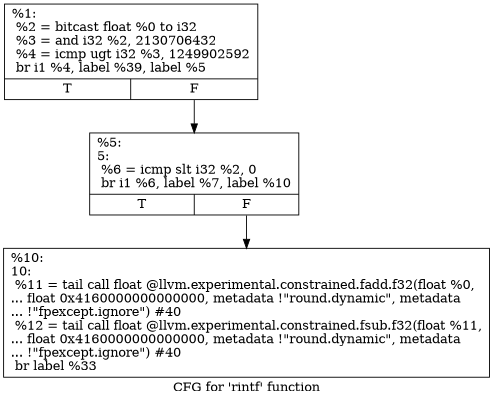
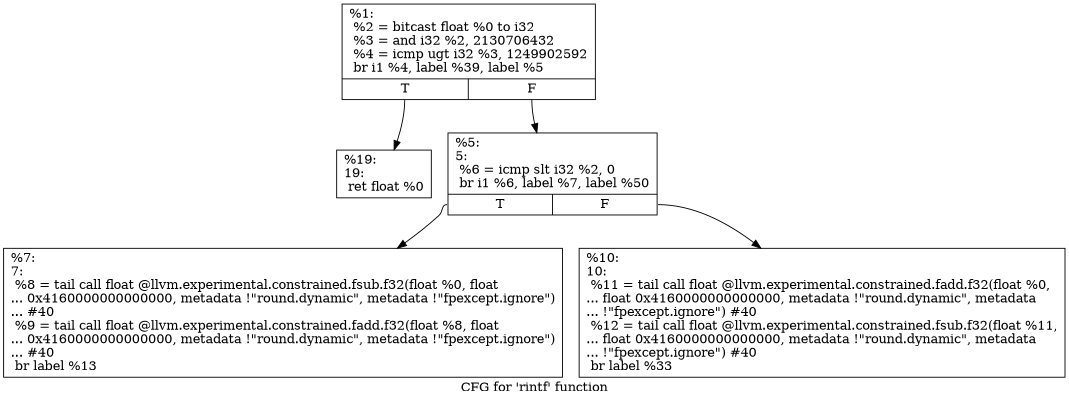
  digraph {
    label="CFG for 'rintf' function"
    node [shape=record]
    edge [tailport=s0]
    n1 [label="{%1:\l  %2 = bitcast float %0 to i32\l  %3 = and i32 %2, 2130706432\l  %4 = icmp ugt i32 %3, 1249902592\l  br i1 %4, label %39, label %5\l|{<s0>T|<s1>F}}"]
-   n3 [label="{%5:\l5:                                                \l  %6 = icmp slt i32 %2, 0\l  br i1 %6, label %7, label %10\l|{<s0>T|<s1>F}}"]
+   n2 [label="{%19:\l19:                                               \l  ret float %0\l}"]
+   n3 [label="{%5:\l5:                                                \l  %6 = icmp slt i32 %2, 0\l  br i1 %6, label %7, label %50\l|{<s0>T|<s1>F}}"]
+   n4 [label="{%7:\l7:                                                \l  %8 = tail call float @llvm.experimental.constrained.fsub.f32(float %0, float\l... 0x4160000000000000, metadata !\"round.dynamic\", metadata !\"fpexcept.ignore\")\l... #40\l  %9 = tail call float @llvm.experimental.constrained.fadd.f32(float %8, float\l... 0x4160000000000000, metadata !\"round.dynamic\", metadata !\"fpexcept.ignore\")\l... #40\l  br label %13\l}"]
    n5 [label="{%10:\l10:                                               \l  %11 = tail call float @llvm.experimental.constrained.fadd.f32(float %0,\l... float 0x4160000000000000, metadata !\"round.dynamic\", metadata\l... !\"fpexcept.ignore\") #40\l  %12 = tail call float @llvm.experimental.constrained.fsub.f32(float %11,\l... float 0x4160000000000000, metadata !\"round.dynamic\", metadata\l... !\"fpexcept.ignore\") #40\l  br label %33\l}"]
+   n1 -> n2
    n1 -> n3 [tailport=s1]
+   n3 -> n4
    n3 -> n5 [tailport=s1]
  }
